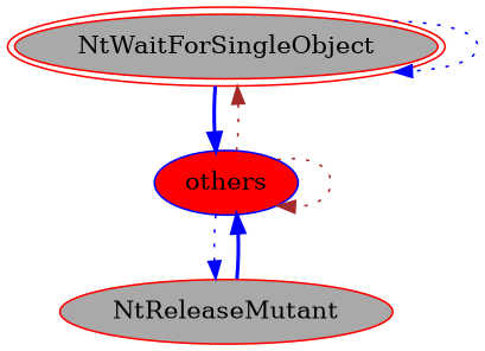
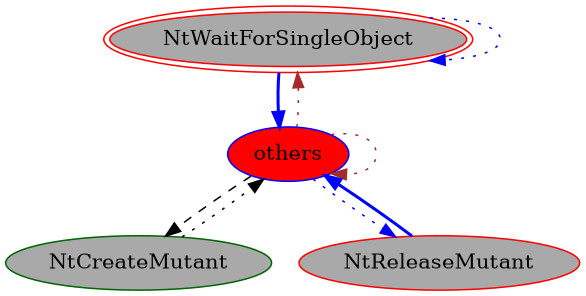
  digraph {
    fontname="DejaVu Serif"
    node [fillcolor=darkgray style=filled color=red fontname="DejaVu Serif"]
    edge [color=blue style=dotted fontname="DejaVu Serif"]
    n1 [label=NtWaitForSingleObject peripheries=2]
    n2 [fillcolor=red label=others color=blue]
+   n3 [label=NtCreateMutant color=darkgreen]
    n4 [label=NtReleaseMutant]
    n1 -> n1
    n1 -> n2 [style=bold]
    n2 -> n1 [color=brown]
    n2 -> n2 [color=brown]
+   n2 -> n3 [color=black style=dashed]
    n2 -> n4
+   n3 -> n2 [color=black]
    n4 -> n2 [style=bold]
  }
